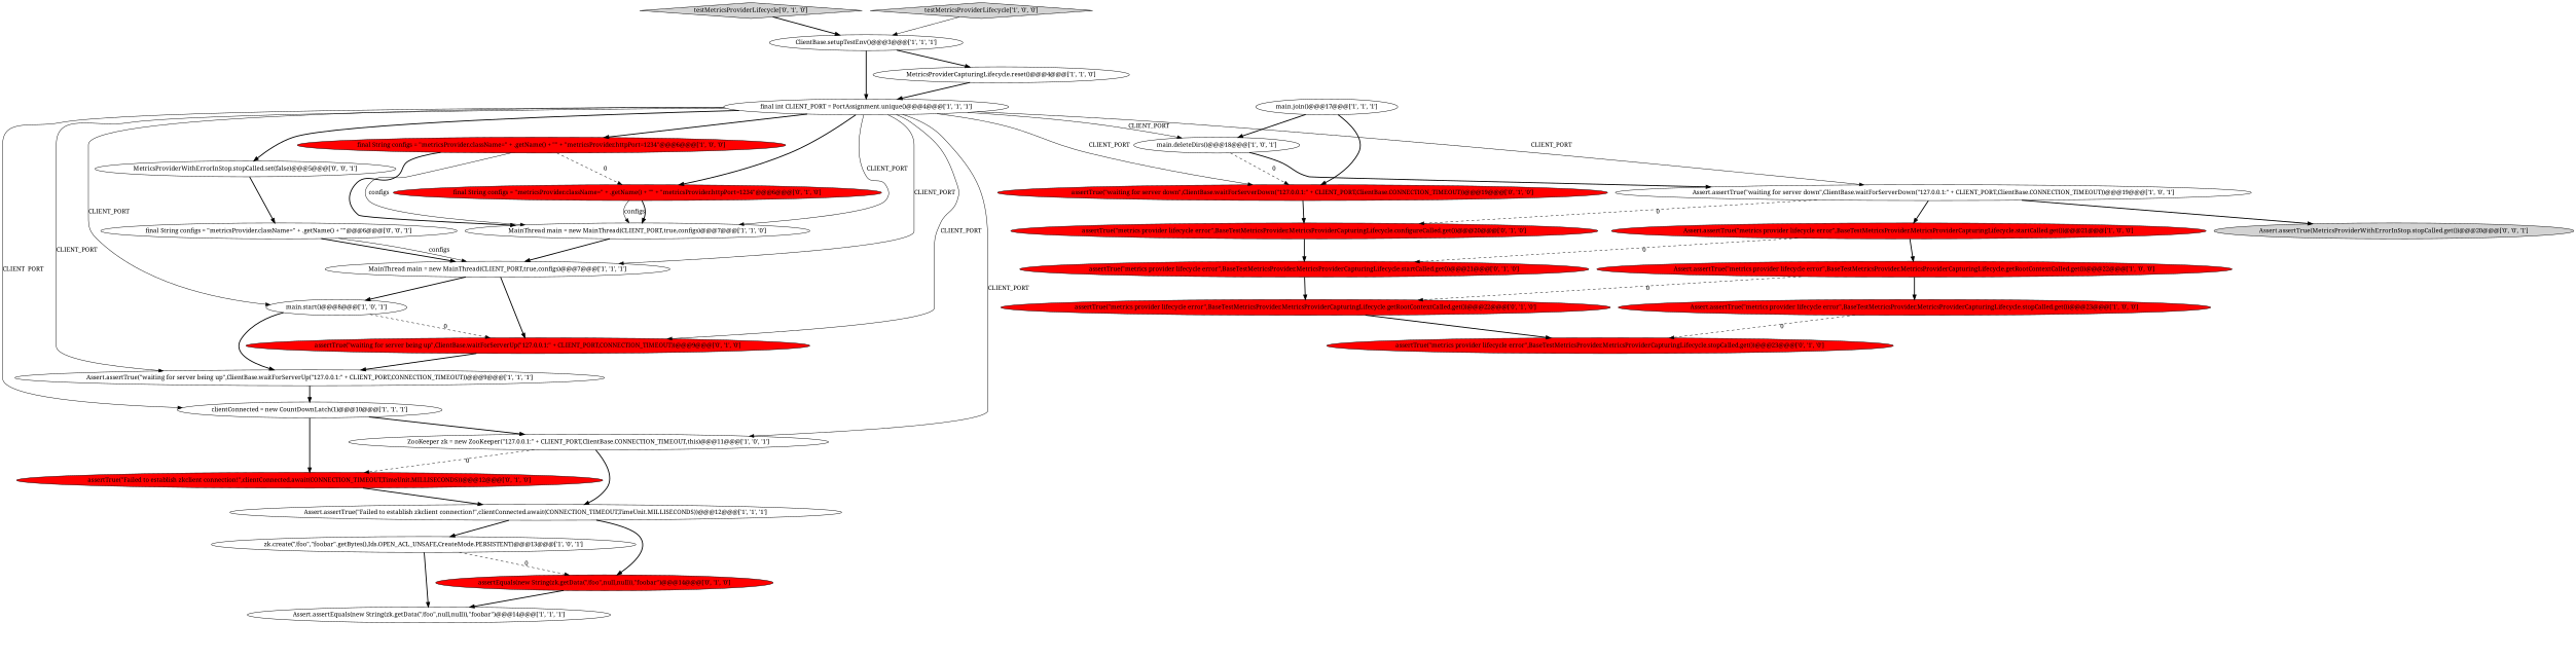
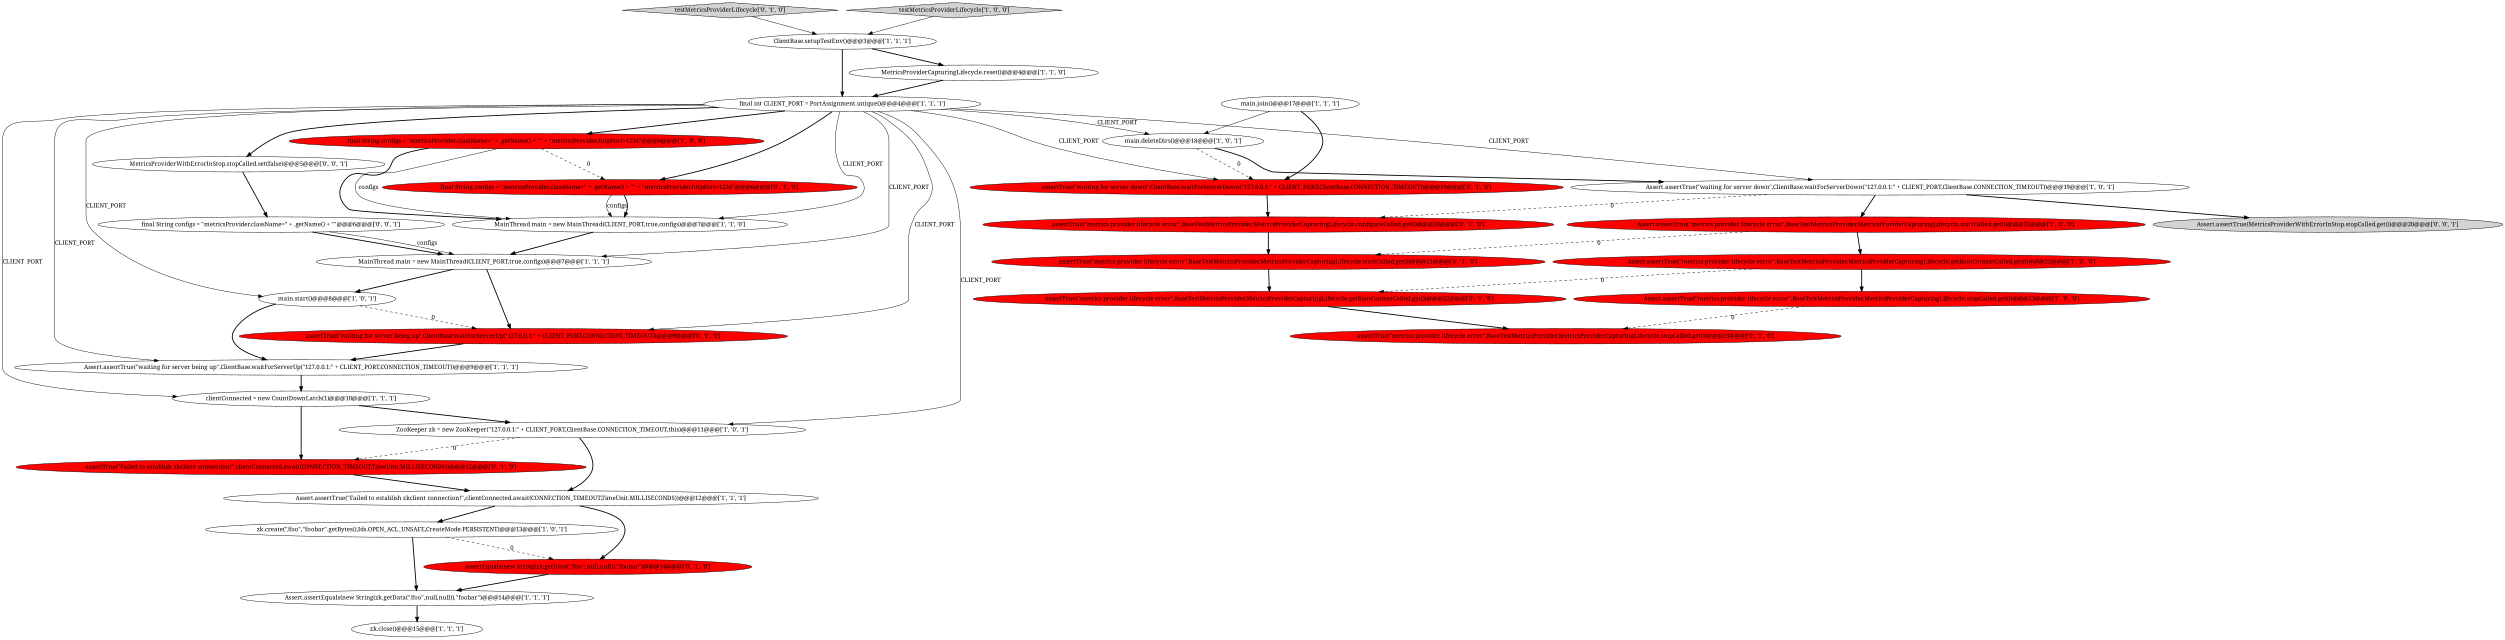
  digraph {
    fontname="Noto Serif"
    node [fillcolor=white fontname="Noto Serif" shape=ellipse style=filled]
    edge [fontname="Noto Serif" style=bold]
    n1 [label="MainThread main = new MainThread(CLIENT_PORT,true,configs)@@@7@@@['1', '1', '1']"]
    n2 [label="main.start()@@@8@@@['1', '0', '1']"]
    n3 [fillcolor=red label="assertTrue(\"waiting for server being up\",ClientBase.waitForServerUp(\"127.0.0.1:\" + CLIENT_PORT,CONNECTION_TIMEOUT))@@@9@@@['0', '1', '0']"]
    n4 [label="Assert.assertTrue(\"waiting for server being up\",ClientBase.waitForServerUp(\"127.0.0.1:\" + CLIENT_PORT,CONNECTION_TIMEOUT))@@@9@@@['1', '1', '1']"]
    n5 [label="main.deleteDirs()@@@18@@@['1', '0', '1']"]
    n6 [fillcolor=red label="assertTrue(\"waiting for server down\",ClientBase.waitForServerDown(\"127.0.0.1:\" + CLIENT_PORT,ClientBase.CONNECTION_TIMEOUT))@@@19@@@['0', '1', '0']"]
    n7 [label="Assert.assertTrue(\"waiting for server down\",ClientBase.waitForServerDown(\"127.0.0.1:\" + CLIENT_PORT,ClientBase.CONNECTION_TIMEOUT))@@@19@@@['1', '0', '1']"]
    n8 [fillcolor=red label="assertTrue(\"metrics provider lifecycle error\",BaseTestMetricsProvider.MetricsProviderCapturingLifecycle.configureCalled.get())@@@20@@@['0', '1', '0']"]
    n9 [fillcolor=red label="Assert.assertTrue(\"metrics provider lifecycle error\",BaseTestMetricsProvider.MetricsProviderCapturingLifecycle.startCalled.get())@@@21@@@['1', '0', '0']"]
    n10 [fillcolor=lightgray label="Assert.assertTrue(MetricsProviderWithErrorInStop.stopCalled.get())@@@20@@@['0', '0', '1']"]
    n11 [fillcolor=red label="Assert.assertTrue(\"metrics provider lifecycle error\",BaseTestMetricsProvider.MetricsProviderCapturingLifecycle.getRootContextCalled.get())@@@22@@@['1', '0', '0']"]
    n12 [fillcolor=red label="assertTrue(\"metrics provider lifecycle error\",BaseTestMetricsProvider.MetricsProviderCapturingLifecycle.startCalled.get())@@@21@@@['0', '1', '0']"]
    n13 [fillcolor=red label="assertTrue(\"metrics provider lifecycle error\",BaseTestMetricsProvider.MetricsProviderCapturingLifecycle.getRootContextCalled.get())@@@22@@@['0', '1', '0']"]
    n14 [fillcolor=red label="Assert.assertTrue(\"metrics provider lifecycle error\",BaseTestMetricsProvider.MetricsProviderCapturingLifecycle.stopCalled.get())@@@23@@@['1', '0', '0']"]
    n15 [label="clientConnected = new CountDownLatch(1)@@@10@@@['1', '1', '1']"]
    n16 [fillcolor=red label="assertTrue(\"Failed to establish zkclient connection!\",clientConnected.await(CONNECTION_TIMEOUT,TimeUnit.MILLISECONDS))@@@12@@@['0', '1', '0']"]
    n17 [label="ZooKeeper zk = new ZooKeeper(\"127.0.0.1:\" + CLIENT_PORT,ClientBase.CONNECTION_TIMEOUT,this)@@@11@@@['1', '0', '1']"]
    n18 [label="Assert.assertTrue(\"Failed to establish zkclient connection!\",clientConnected.await(CONNECTION_TIMEOUT,TimeUnit.MILLISECONDS))@@@12@@@['1', '1', '1']"]
    n19 [fillcolor=red label="assertTrue(\"metrics provider lifecycle error\",BaseTestMetricsProvider.MetricsProviderCapturingLifecycle.stopCalled.get())@@@23@@@['0', '1', '0']"]
    n20 [label="main.join()@@@17@@@['1', '1', '1']"]
    n21 [fillcolor=lightgray label="testMetricsProviderLifecycle['0', '1', '0']" shape=diamond]
    n22 [label="ClientBase.setupTestEnv()@@@3@@@['1', '1', '1']"]
    n23 [label="MetricsProviderCapturingLifecycle.reset()@@@4@@@['1', '1', '0']"]
    n24 [label="final int CLIENT_PORT = PortAssignment.unique()@@@4@@@['1', '1', '1']"]
    n25 [label="zk.create(\"/foo\",\"foobar\".getBytes(),Ids.OPEN_ACL_UNSAFE,CreateMode.PERSISTENT)@@@13@@@['1', '0', '1']"]
    n26 [label="Assert.assertEquals(new String(zk.getData(\"/foo\",null,null)),\"foobar\")@@@14@@@['1', '1', '1']"]
    n27 [fillcolor=red label="assertEquals(new String(zk.getData(\"/foo\",null,null)),\"foobar\")@@@14@@@['0', '1', '0']"]
+   n28 [label="zk.close()@@@15@@@['1', '1', '1']"]
    n29 [label="final String configs = \"metricsProvider.className=\" + .getName() + \"\"@@@6@@@['0', '0', '1']"]
    n30 [label="MetricsProviderWithErrorInStop.stopCalled.set(false)@@@5@@@['0', '0', '1']"]
    n31 [fillcolor=red label="final String configs = \"metricsProvider.className=\" + .getName() + \"\" + \"metricsProvider.httpPort=1234\"@@@6@@@['1', '0', '0']"]
    n32 [fillcolor=red label="final String configs = \"metricsProvider.className=\" + .getName() + \"\" + \"metricsProvider.httpPort=1234\"@@@6@@@['0', '1', '0']"]
    n33 [label="MainThread main = new MainThread(CLIENT_PORT,true,configs)@@@7@@@['1', '1', '0']"]
    n34 [fillcolor=lightgray label="testMetricsProviderLifecycle['1', '0', '0']" shape=diamond]
    n1 -> n2
    n1 -> n3
    n2 -> n3 [label=0 style=dashed]
    n2 -> n4
    n3 -> n4
    n4 -> n15
    n5 -> n6 [label=0 style=dashed]
    n5 -> n7
    n6 -> n8
    n7 -> n8 [label=0 style=dashed]
    n7 -> n9
    n7 -> n10
    n8 -> n12
    n9 -> n11
    n9 -> n12 [label=0 style=dashed]
    n11 -> n13 [label=0 style=dashed]
    n11 -> n14
    n12 -> n13
    n13 -> n19
    n14 -> n19 [label=0 style=dashed]
    n15 -> n16
    n15 -> n17
    n16 -> n18
    n17 -> n16 [label=0 style=dashed]
    n17 -> n18
    n18 -> n25
    n18 -> n27
-   n20 -> n5
+   n20 -> n5 [style=solid]
    n20 -> n6
-   n21 -> n22
+   n21 -> n22 [style=solid]
    n22 -> n23
    n22 -> n24
    n23 -> n24
    n24 -> n1 [label=CLIENT_PORT style=solid]
    n24 -> n2 [label=CLIENT_PORT style=solid]
    n24 -> n3 [label=CLIENT_PORT style=solid]
    n24 -> n4 [label=CLIENT_PORT style=solid]
    n24 -> n5 [label=CLIENT_PORT style=solid]
    n24 -> n6 [label=CLIENT_PORT style=solid]
    n24 -> n7 [label=CLIENT_PORT style=solid]
    n24 -> n15 [label=CLIENT_PORT style=solid]
    n24 -> n17 [label=CLIENT_PORT style=solid]
    n24 -> n30
    n24 -> n31
    n24 -> n32
    n24 -> n33 [label=CLIENT_PORT style=solid]
    n25 -> n26
    n25 -> n27 [label=0 style=dashed]
+   n26 -> n28
    n27 -> n26
    n29 -> n1
    n29 -> n1 [label=configs style=solid]
    n30 -> n29
    n31 -> n32 [label=0 style=dashed]
    n31 -> n33
    n31 -> n33 [label=configs style=solid]
    n32 -> n33 [label=configs style=solid]
    n32 -> n33
    n33 -> n1
    n34 -> n22 [style=solid]
  }
